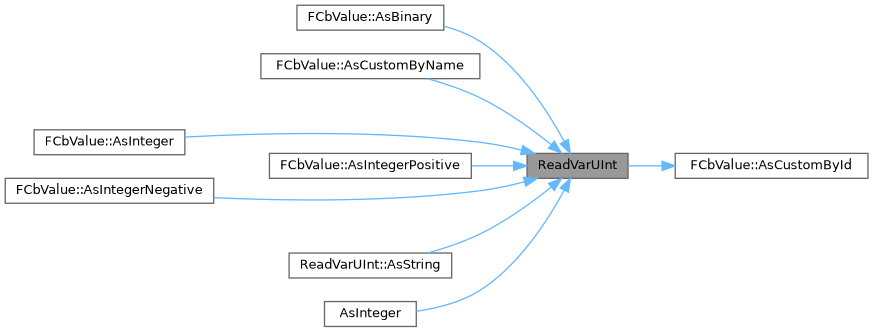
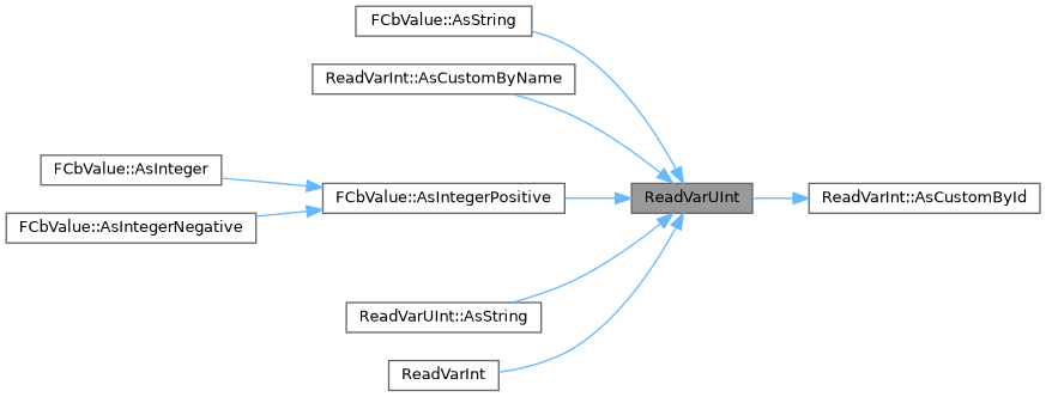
  digraph {
    rankdir=RL
    node [color=grey40 fillcolor=white fontname=Helvetica fontsize=10 shape=box style=filled]
    edge [color=steelblue1 dir=back fontname=Helvetica fontsize=10 labelfontname=Helvetica labelfontsize=10 style=solid]
    n1 [color=gray40 fillcolor=grey60 fontcolor=black height=0.2 label=ReadVarUInt width=0.4]
-   n2 [height=0.2 label="FCbValue::AsBinary" width=0.4]
-   n3 [height=0.2 label="FCbValue::AsCustomByName" width=0.4]
+   n2 [height=0.2 label="FCbValue::AsString" width=0.4]
+   n3 [height=0.2 label="ReadVarInt::AsCustomByName" width=0.4]
    n4 [height=0.2 label="FCbValue::AsInteger" width=0.4]
    n5 [height=0.2 label="FCbValue::AsIntegerNegative" width=0.4]
    n6 [height=0.2 label="FCbValue::AsIntegerPositive" width=0.4]
    n7 [height=0.2 label="ReadVarUInt::AsString" width=0.4]
-   n8 [height=0.2 label=AsInteger width=0.4]
-   n9 [height=0.2 label="FCbValue::AsCustomById" width=0.4]
+   n8 [height=0.2 label=ReadVarInt width=0.4]
+   n9 [height=0.2 label="ReadVarInt::AsCustomById" width=0.4]
    n1 -> n2
    n1 -> n3
-   n1 -> n4
-   n1 -> n5
+   n6 -> n4
+   n6 -> n5
    n1 -> n6
    n1 -> n7
    n1 -> n8
    n9 -> n1
  }
